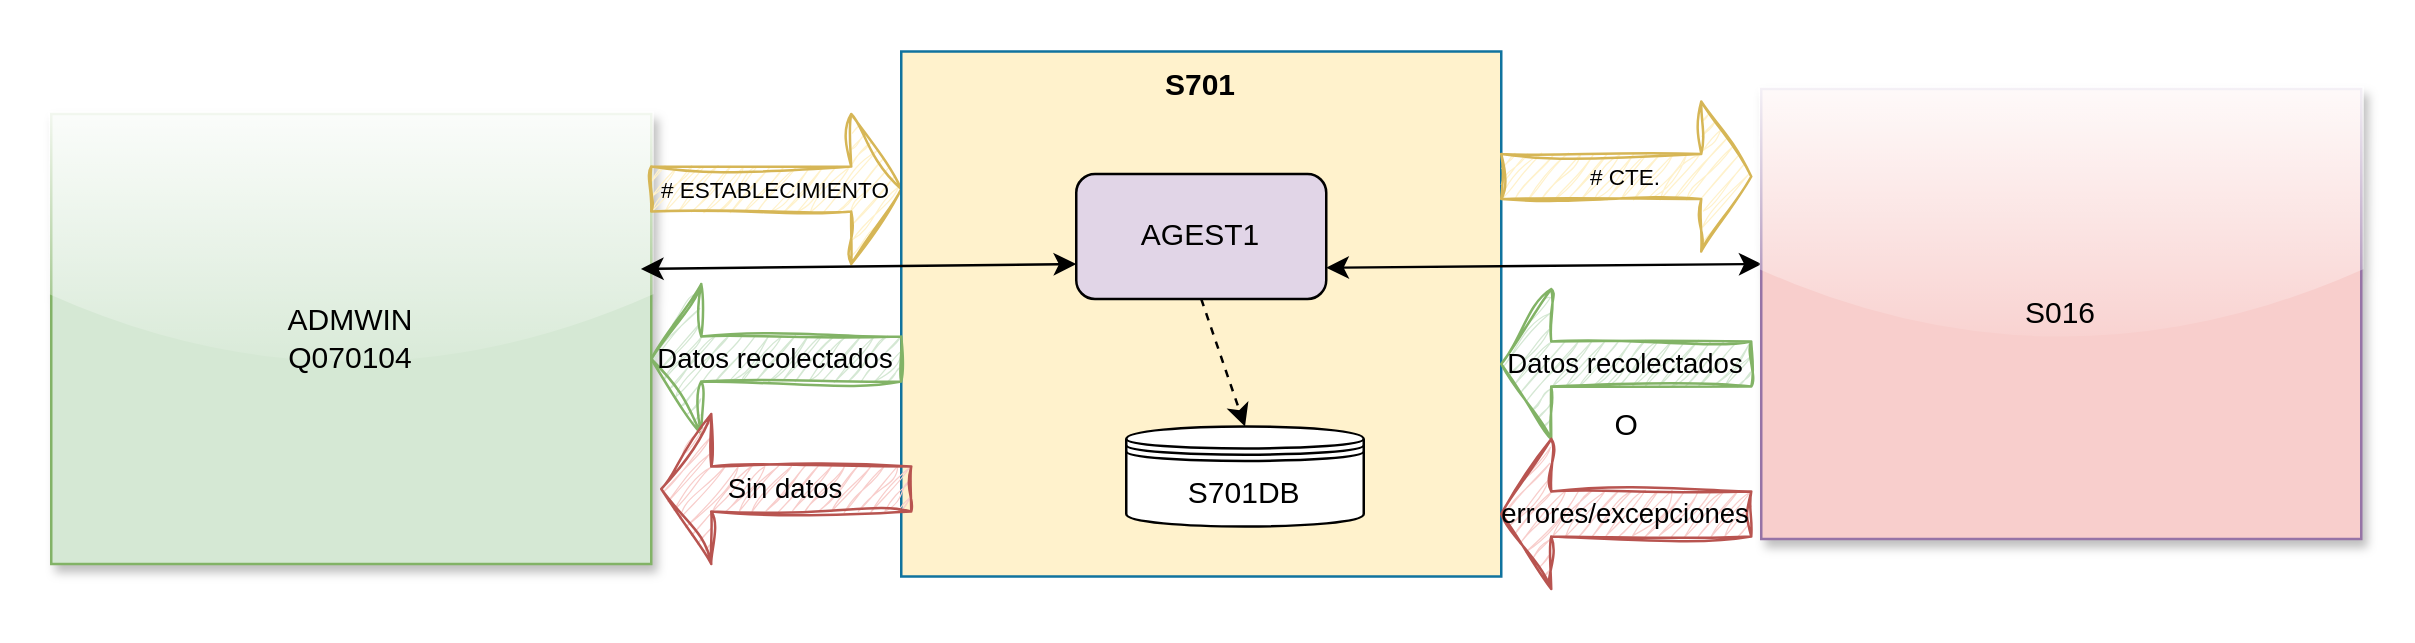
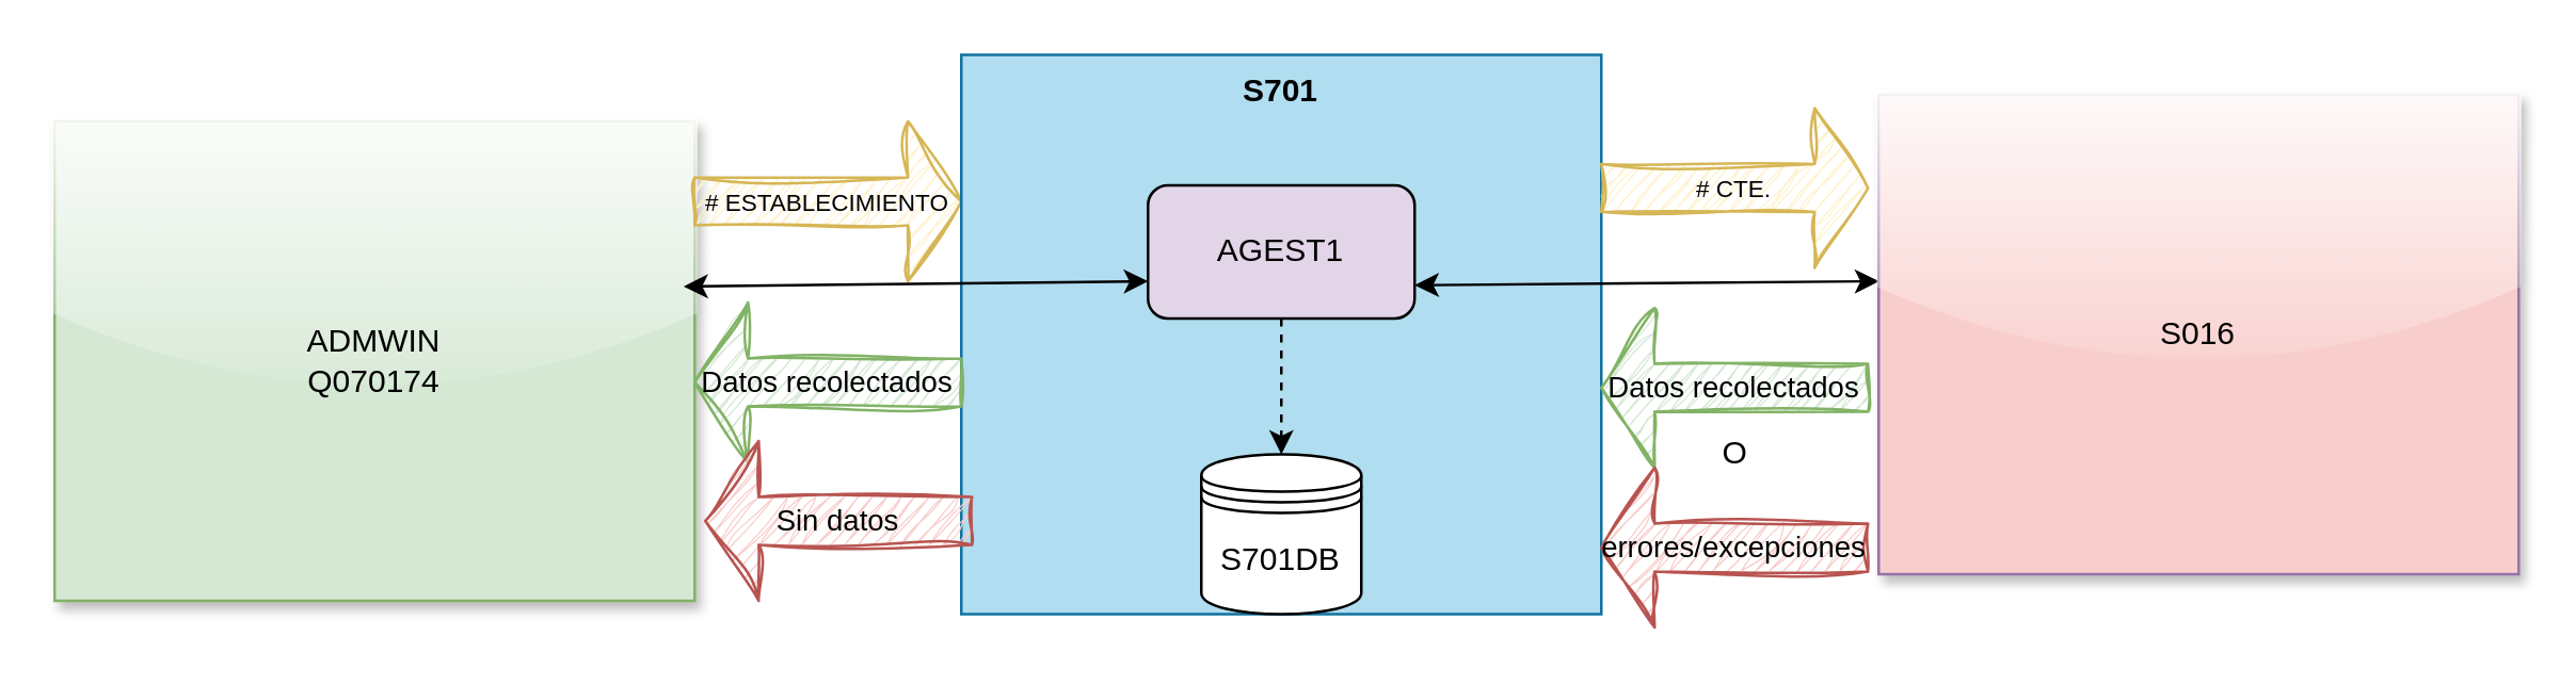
  <mxCell id="0" />
  <mxCell id="1" parent="0" />
- <mxCell id="2" value="ADMWIN&lt;br&gt;Q070104" style="whiteSpace=wrap;html=1;align=center;treeFolding=1;treeMoving=1;newEdgeStyle={&quot;edgeStyle&quot;:&quot;elbowEdgeStyle&quot;,&quot;startArrow&quot;:&quot;none&quot;,&quot;endArrow&quot;:&quot;none&quot;};fillColor=#d5e8d4;strokeColor=#82b366;shadow=1;glass=1;rounded=0;" vertex="1" parent="1"><mxGeometry x="20" y="45" width="240" height="180" as="geometry" /></mxCell>
+ <mxCell id="2" value="ADMWIN&lt;br&gt;Q070174" style="whiteSpace=wrap;html=1;align=center;treeFolding=1;treeMoving=1;newEdgeStyle={&quot;edgeStyle&quot;:&quot;elbowEdgeStyle&quot;,&quot;startArrow&quot;:&quot;none&quot;,&quot;endArrow&quot;:&quot;none&quot;};fillColor=#d5e8d4;strokeColor=#82b366;shadow=1;glass=1;rounded=0;" vertex="1" parent="1"><mxGeometry x="20" y="45" width="240" height="180" as="geometry" /></mxCell>
  <mxCell id="3" value="&lt;font style=&quot;font-size: 9px;&quot;&gt;# ESTABLECIMIENTO&lt;/font&gt;" style="shape=singleArrow;whiteSpace=wrap;html=1;fillColor=#fff2cc;strokeColor=#d6b656;shadow=0;sketch=1;curveFitting=1;jiggle=2;" vertex="1" parent="1"><mxGeometry x="260" y="45" width="100" height="60" as="geometry" /></mxCell>
- <mxCell id="4" value="S701" style="whiteSpace=wrap;html=1;align=center;treeFolding=1;treeMoving=1;newEdgeStyle={&quot;edgeStyle&quot;:&quot;elbowEdgeStyle&quot;,&quot;startArrow&quot;:&quot;none&quot;,&quot;endArrow&quot;:&quot;none&quot;};fillColor=#fff2cc;strokeColor=#10739e;shadow=0;glass=0;rounded=0;verticalAlign=top;fontStyle=1;" vertex="1" parent="1"><mxGeometry x="360" y="20" width="240" height="210" as="geometry" /></mxCell>
+ <mxCell id="4" value="S701" style="whiteSpace=wrap;html=1;align=center;treeFolding=1;treeMoving=1;newEdgeStyle={&quot;edgeStyle&quot;:&quot;elbowEdgeStyle&quot;,&quot;startArrow&quot;:&quot;none&quot;,&quot;endArrow&quot;:&quot;none&quot;};fillColor=#b1ddf0;strokeColor=#10739e;shadow=0;glass=0;rounded=0;verticalAlign=top;fontStyle=1;" vertex="1" parent="1"><mxGeometry x="360" y="20" width="240" height="210" as="geometry" /></mxCell>
  <mxCell id="5" value="AGEST1" style="rounded=1;whiteSpace=wrap;html=1;fillColor=#e1d5e7;" vertex="1" parent="1"><mxGeometry x="430" y="69" width="100" height="50" as="geometry" /></mxCell>
  <mxCell id="6" value="" style="endArrow=classic;startArrow=classic;html=1;rounded=0;entryX=0.013;entryY=0.45;entryDx=0;entryDy=0;entryPerimeter=0;exitX=1;exitY=0.75;exitDx=0;exitDy=0;" edge="1" parent="1" source="5"><mxGeometry width="50" height="50" relative="1" as="geometry"><mxPoint x="550" y="105" as="sourcePoint" /><mxPoint x="704.12" y="105" as="targetPoint" /></mxGeometry></mxCell>
- <mxCell id="7" value="S701DB" style="shape=datastore;whiteSpace=wrap;html=1;" vertex="1" parent="1"><mxGeometry x="450" y="170" width="95" height="40" as="geometry" /></mxCell>
+ <mxCell id="7" value="S701DB" style="shape=datastore;whiteSpace=wrap;html=1;" vertex="1" parent="1"><mxGeometry x="450" y="170" width="60" height="60" as="geometry" /></mxCell>
  <mxCell id="8" value="" style="endArrow=classic;html=1;rounded=0;exitX=0.5;exitY=1;exitDx=0;exitDy=0;entryX=0.5;entryY=0;entryDx=0;entryDy=0;dashed=1;" edge="1" parent="1" source="5" target="7"><mxGeometry width="50" height="50" relative="1" as="geometry"><mxPoint x="440" y="132.86" as="sourcePoint" /><mxPoint x="390" y="165.003" as="targetPoint" /></mxGeometry></mxCell>
  <mxCell id="9" value="&lt;font style=&quot;font-size: 11px;&quot;&gt;Datos recolectados&lt;/font&gt;" style="shape=singleArrow;direction=west;whiteSpace=wrap;html=1;fillColor=#d5e8d4;strokeColor=#82b366;sketch=1;curveFitting=1;jiggle=2;" vertex="1" parent="1"><mxGeometry x="260" y="113" width="100" height="60" as="geometry" /></mxCell>
  <mxCell id="10" value="S016" style="whiteSpace=wrap;html=1;align=center;treeFolding=1;treeMoving=1;newEdgeStyle={&quot;edgeStyle&quot;:&quot;elbowEdgeStyle&quot;,&quot;startArrow&quot;:&quot;none&quot;,&quot;endArrow&quot;:&quot;none&quot;};fillColor=#f8cecc;strokeColor=#9673a6;shadow=1;glass=1;rounded=0;" vertex="1" parent="1"><mxGeometry x="704" y="35" width="240" height="180" as="geometry" /></mxCell>
  <mxCell id="11" value="&lt;font style=&quot;font-size: 9px;&quot;&gt;# CTE.&lt;/font&gt;" style="shape=singleArrow;whiteSpace=wrap;html=1;fillColor=#fff2cc;strokeColor=#d6b656;shadow=0;sketch=1;curveFitting=1;jiggle=2;" vertex="1" parent="1"><mxGeometry x="600" y="40" width="100" height="60" as="geometry" /></mxCell>
  <mxCell id="12" value="&lt;font style=&quot;font-size: 11px;&quot;&gt;Datos recolectados&lt;/font&gt;" style="shape=singleArrow;direction=west;whiteSpace=wrap;html=1;fillColor=#d5e8d4;strokeColor=#82b366;sketch=1;curveFitting=1;jiggle=2;" vertex="1" parent="1"><mxGeometry x="600" y="115" width="100" height="60" as="geometry" /></mxCell>
  <mxCell id="13" value="O" style="text;html=1;align=center;verticalAlign=middle;resizable=0;points=[];autosize=1;strokeColor=none;fillColor=none;" vertex="1" parent="1"><mxGeometry x="635" y="155" width="30" height="30" as="geometry" /></mxCell>
  <mxCell id="14" value="&lt;font style=&quot;font-size: 11px;&quot;&gt;errores/excepciones&lt;/font&gt;" style="shape=singleArrow;direction=west;whiteSpace=wrap;html=1;fillColor=#f8cecc;strokeColor=#b85450;sketch=1;curveFitting=1;jiggle=2;" vertex="1" parent="1"><mxGeometry x="600" y="175" width="100" height="60" as="geometry" /></mxCell>
  <mxCell id="15" value="&lt;span style=&quot;font-size: 11px;&quot;&gt;Sin datos&lt;br&gt;&lt;/span&gt;" style="shape=singleArrow;direction=west;whiteSpace=wrap;html=1;fillColor=#f8cecc;strokeColor=#b85450;sketch=1;curveFitting=1;jiggle=2;" vertex="1" parent="1"><mxGeometry x="264" y="165" width="100" height="60" as="geometry" /></mxCell>
  <mxCell id="16" value="" style="endArrow=classic;startArrow=classic;html=1;rounded=0;entryX=0.013;entryY=0.45;entryDx=0;entryDy=0;entryPerimeter=0;exitX=1;exitY=0.75;exitDx=0;exitDy=0;" edge="1" parent="1"><mxGeometry width="50" height="50" relative="1" as="geometry"><mxPoint x="255.88" y="107" as="sourcePoint" /><mxPoint x="430" y="105" as="targetPoint" /></mxGeometry></mxCell>
